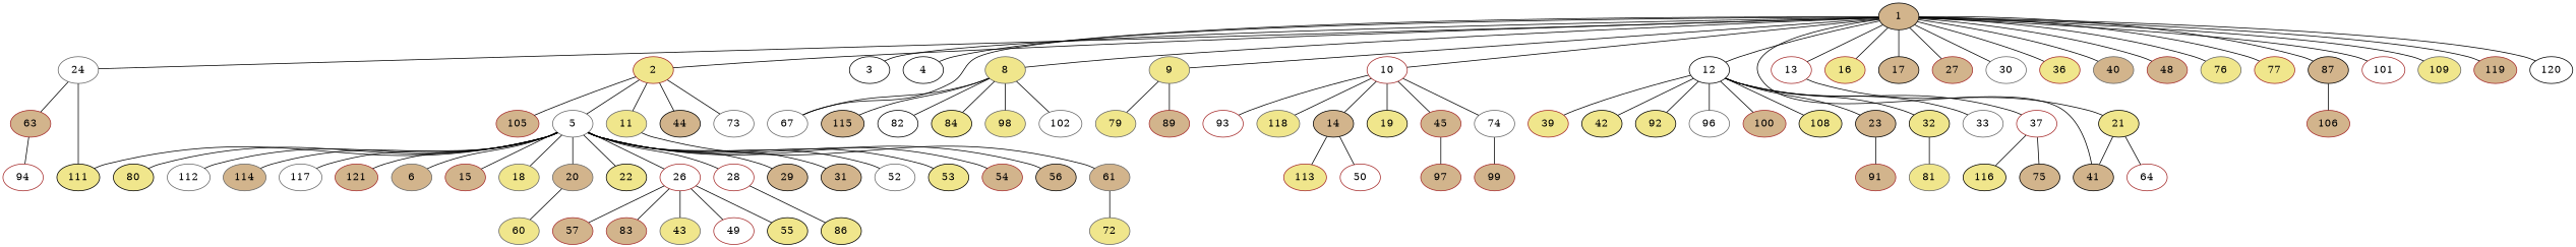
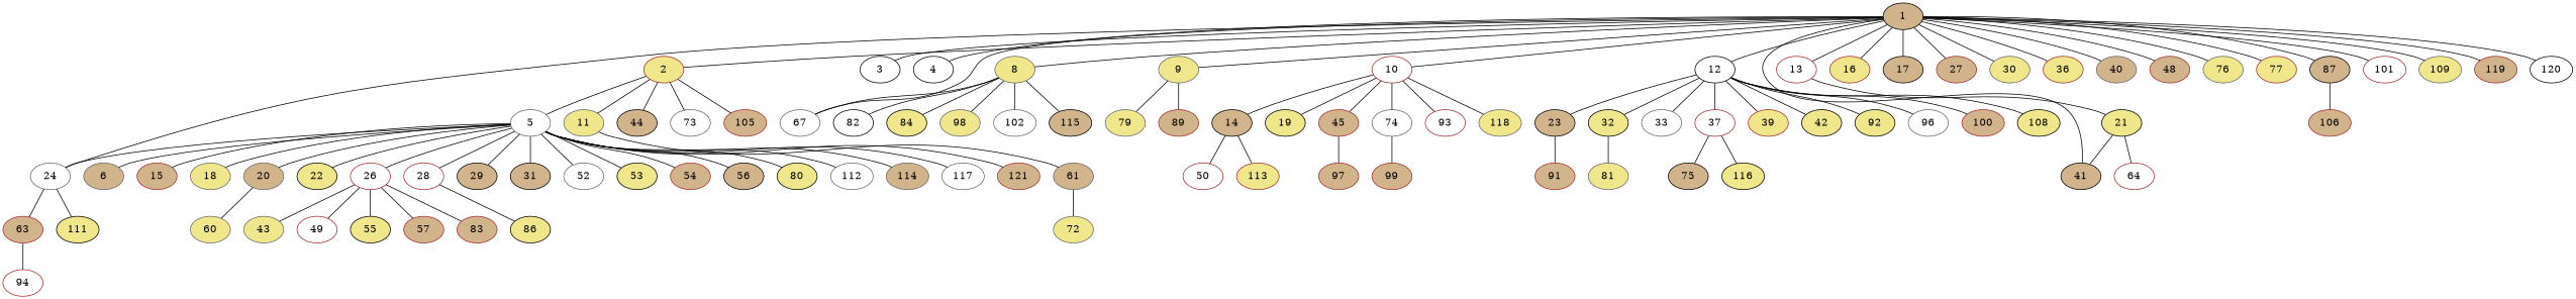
  graph {
    node [color=brown fillcolor=tan style=filled]
    1 [color=black super="+59"]
    2 [fillcolor=khaki]
    3 [color=black fillcolor=white]
    4 [color=black fillcolor=white]
    8 [color=gray40 fillcolor=khaki super="+34"]
    9 [color=gray40 fillcolor=khaki super="+65"]
    10 [fillcolor=white super="+110"]
    12 [color=black fillcolor=white super="+69"]
    13 [fillcolor=white super="+25"]
    16 [fillcolor=khaki]
    17 [color=black]
    24 [color=gray40 fillcolor=white super="+66"]
    27
-   30 [color=gray40 fillcolor=white super="+38"]
+   30 [color=gray40 fillcolor=khaki super="+38"]
    36 [fillcolor=khaki]
    40 [color=gray40]
    41 [color=black]
    48 [super="+78"]
    67 [color=gray40 fillcolor=white super="+70"]
    76 [color=gray40 fillcolor=khaki]
    77 [fillcolor=khaki]
    87 [color=black]
    101 [fillcolor=white]
    109 [color=gray40 fillcolor=khaki]
    119
    120 [color=black fillcolor=white]
    5 [color=gray40 fillcolor=white super="+7"]
    11 [color=gray40 fillcolor=khaki super="+51"]
    44 [color=black]
    73 [color=gray40 fillcolor=white]
    105
    82 [color=black fillcolor=white]
    84 [color=black fillcolor=khaki]
    98 [color=gray40 fillcolor=khaki]
    102 [color=gray40 fillcolor=white]
    115 [color=black]
    79 [color=gray40 fillcolor=khaki]
    89
    14 [color=black super="+47"]
    19 [color=black fillcolor=khaki]
    45 [super="+88"]
    74 [color=gray40 fillcolor=white]
    93 [fillcolor=white]
    118 [color=gray40 fillcolor=khaki]
    23 [color=black]
    32 [color=black fillcolor=khaki super="+71"]
    33 [color=gray40 fillcolor=white]
    37 [fillcolor=white super="+58"]
    39 [fillcolor=khaki]
    42 [color=black fillcolor=khaki]
    92 [color=black fillcolor=khaki]
    96 [color=gray40 fillcolor=white]
    100
    108 [color=black fillcolor=khaki]
    21 [color=black fillcolor=khaki]
    63
    111 [color=black fillcolor=khaki]
    106
    6 [color=gray40]
    15
    18 [color=gray40 fillcolor=khaki]
    20 [color=gray40]
    22 [color=black fillcolor=khaki]
    26 [fillcolor=white super="+35"]
    28 [fillcolor=white super="+46"]
    29 [color=black]
    31 [color=black super="+68"]
    52 [color=gray40 fillcolor=white super="+62"]
    53 [color=black fillcolor=khaki]
    54
    56 [color=black]
    80 [color=black fillcolor=khaki]
    112 [color=gray40 fillcolor=white]
    114 [color=gray40]
    117 [color=gray40 fillcolor=white]
    121
    61 [color=gray40 super="+90"]
    60 [color=gray40 fillcolor=khaki]
    43 [color=gray40 fillcolor=khaki super="+85"]
    49 [fillcolor=white]
    55 [color=black fillcolor=khaki super="+95"]
    57
    83
    86 [color=black fillcolor=khaki]
    50 [fillcolor=white]
    113 [fillcolor=khaki]
    97
    99
    72 [color=gray40 fillcolor=khaki super="+103"]
    91 [super="+104"]
    81 [color=gray40 fillcolor=khaki]
    75 [color=black]
    116 [color=black fillcolor=khaki]
    64 [fillcolor=white]
    94 [fillcolor=white super="+107"]
    1 -- 2
    1 -- 3
    1 -- 4
    1 -- 8
    1 -- 9
    1 -- 10
    1 -- 12
    1 -- 13
    1 -- 16
    1 -- 17
    1 -- 24
    1 -- 27
    1 -- 30
    1 -- 36
    1 -- 40
    1 -- 41
    1 -- 48
    1 -- 67
    1 -- 76
    1 -- 77
    1 -- 87
    1 -- 101
    1 -- 109
    1 -- 119
    1 -- 120
    2 -- 5
    2 -- 11
    2 -- 44
    2 -- 73
    2 -- 105
    8 -- 67
    8 -- 82
    8 -- 84
    8 -- 98
    8 -- 102
    8 -- 115
    9 -- 79
    9 -- 89
    10 -- 14
    10 -- 19
    10 -- 45
    10 -- 74
    10 -- 93
    10 -- 118
    12 -- 23
    12 -- 32
    12 -- 33
    12 -- 37
    12 -- 39
    12 -- 42
    12 -- 92
    12 -- 96
    12 -- 100
    12 -- 108
    13 -- 21
    24 -- 63
    24 -- 111
    87 -- 106
-   5 -- 111
+   5 -- 24
    5 -- 6
    5 -- 15
    5 -- 18
    5 -- 20
    5 -- 22
    5 -- 26
    5 -- 28
    5 -- 29
    5 -- 31
    5 -- 52
    5 -- 53
    5 -- 54
    5 -- 56
    5 -- 80
    5 -- 112
    5 -- 114
    5 -- 117
    5 -- 121
    11 -- 61
    14 -- 50
    14 -- 113
    45 -- 97
    74 -- 99
    23 -- 91
    32 -- 81
    37 -- 75
    37 -- 116
    21 -- 41
    21 -- 64
    63 -- 94
    20 -- 60
    26 -- 43
    26 -- 49
    26 -- 55
    26 -- 57
    26 -- 83
    28 -- 86
    61 -- 72
  }
